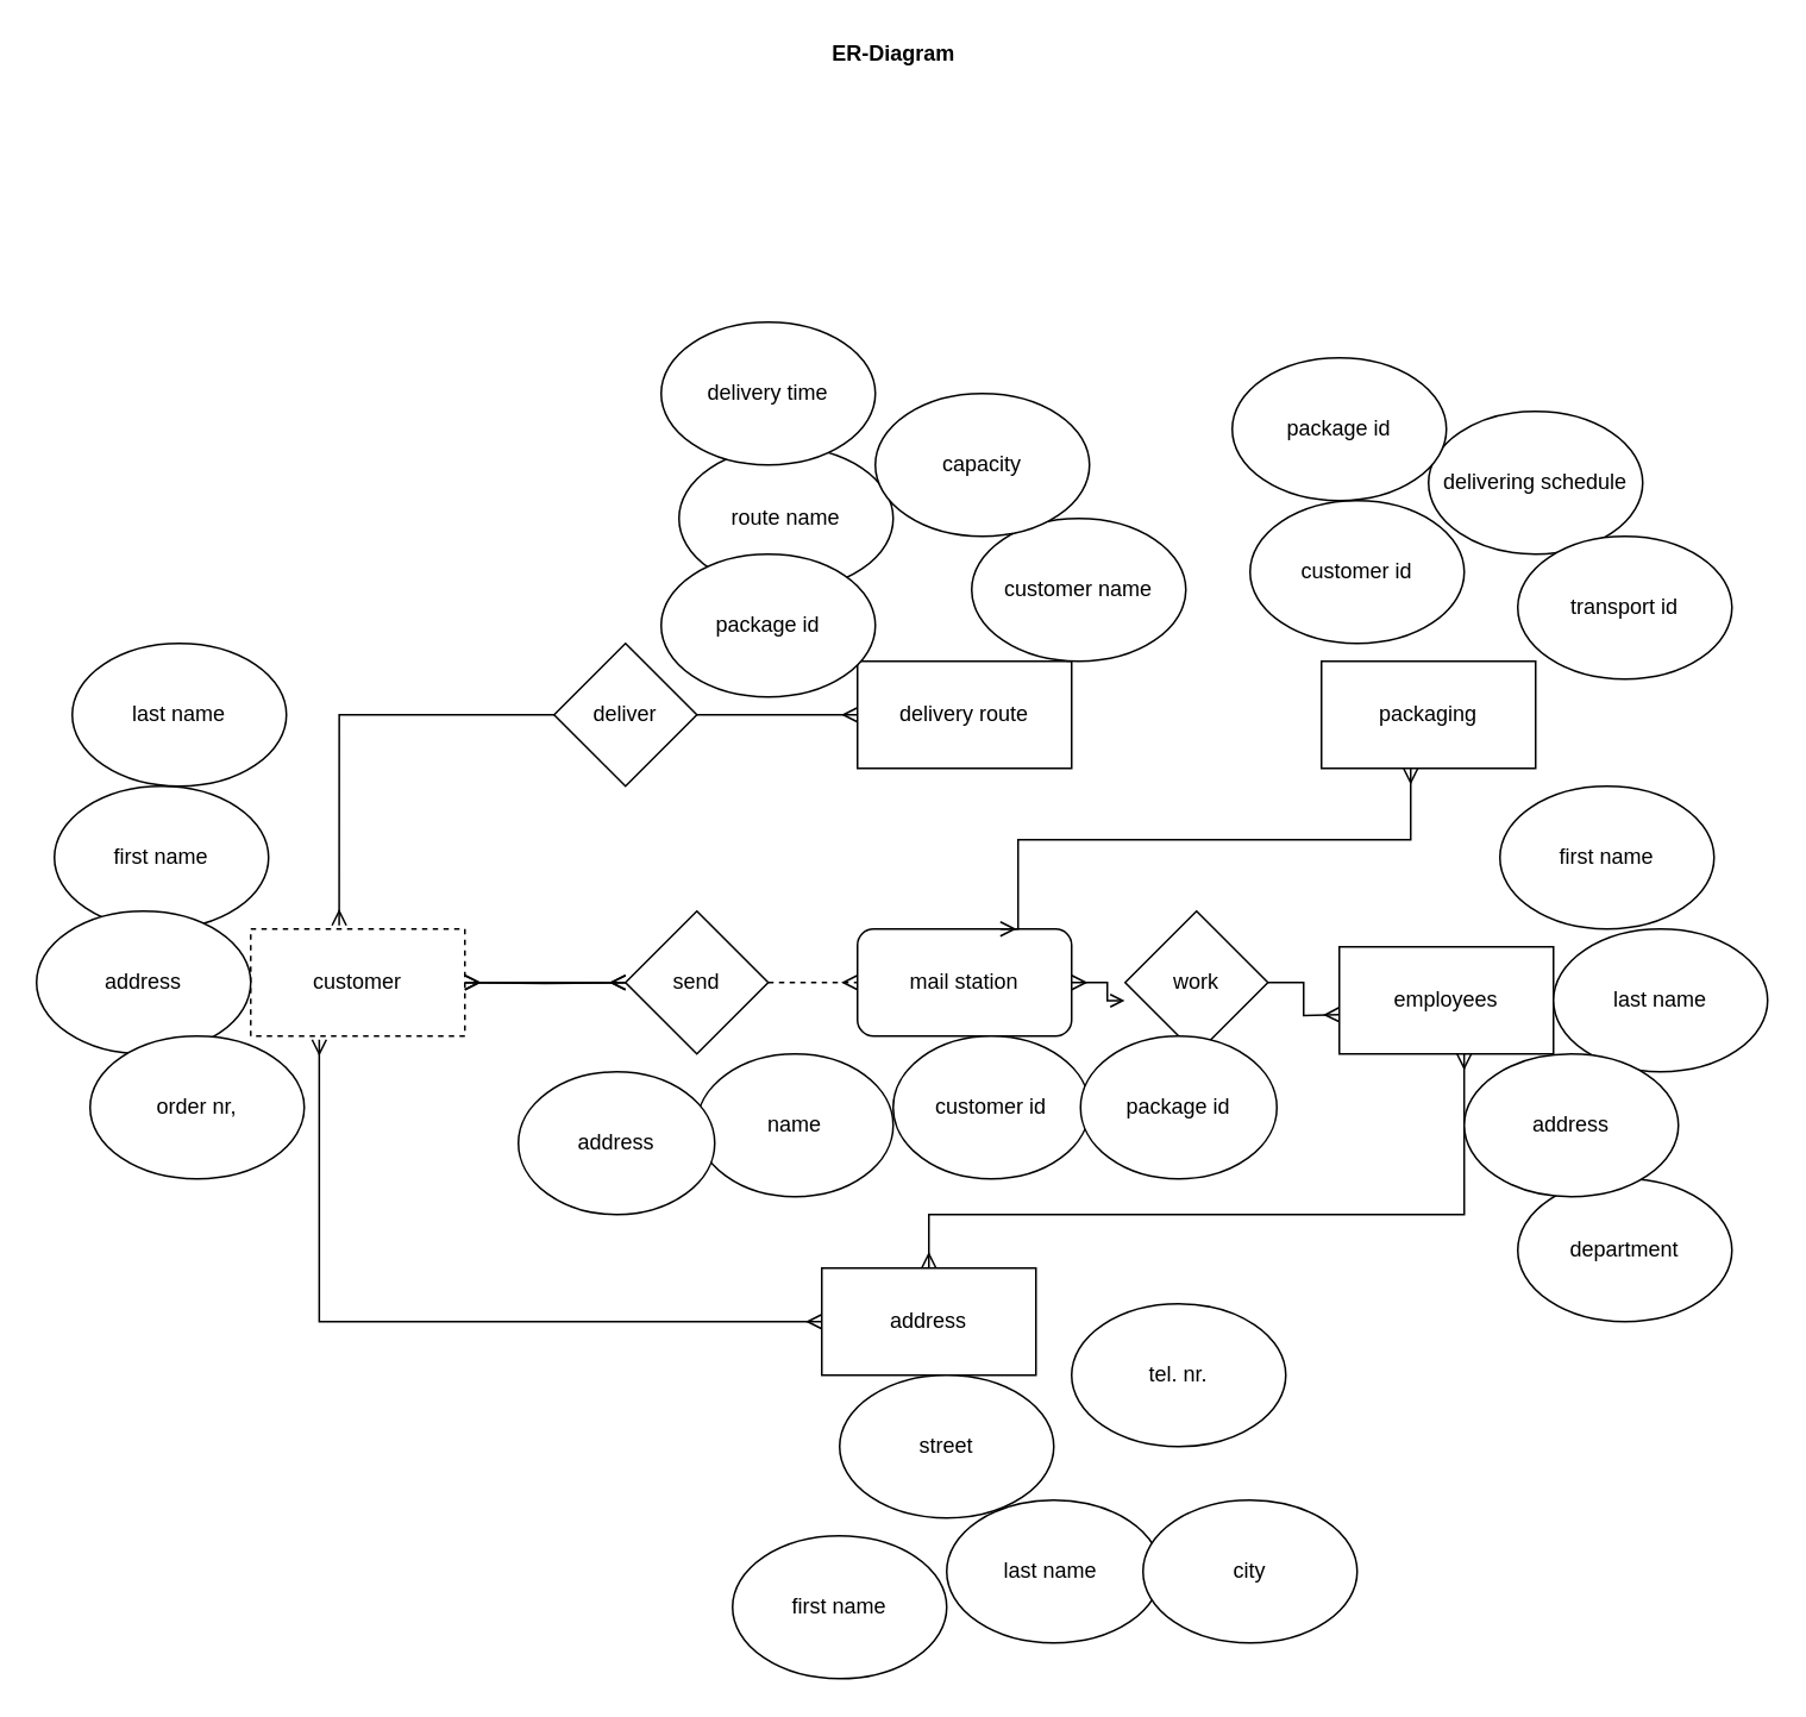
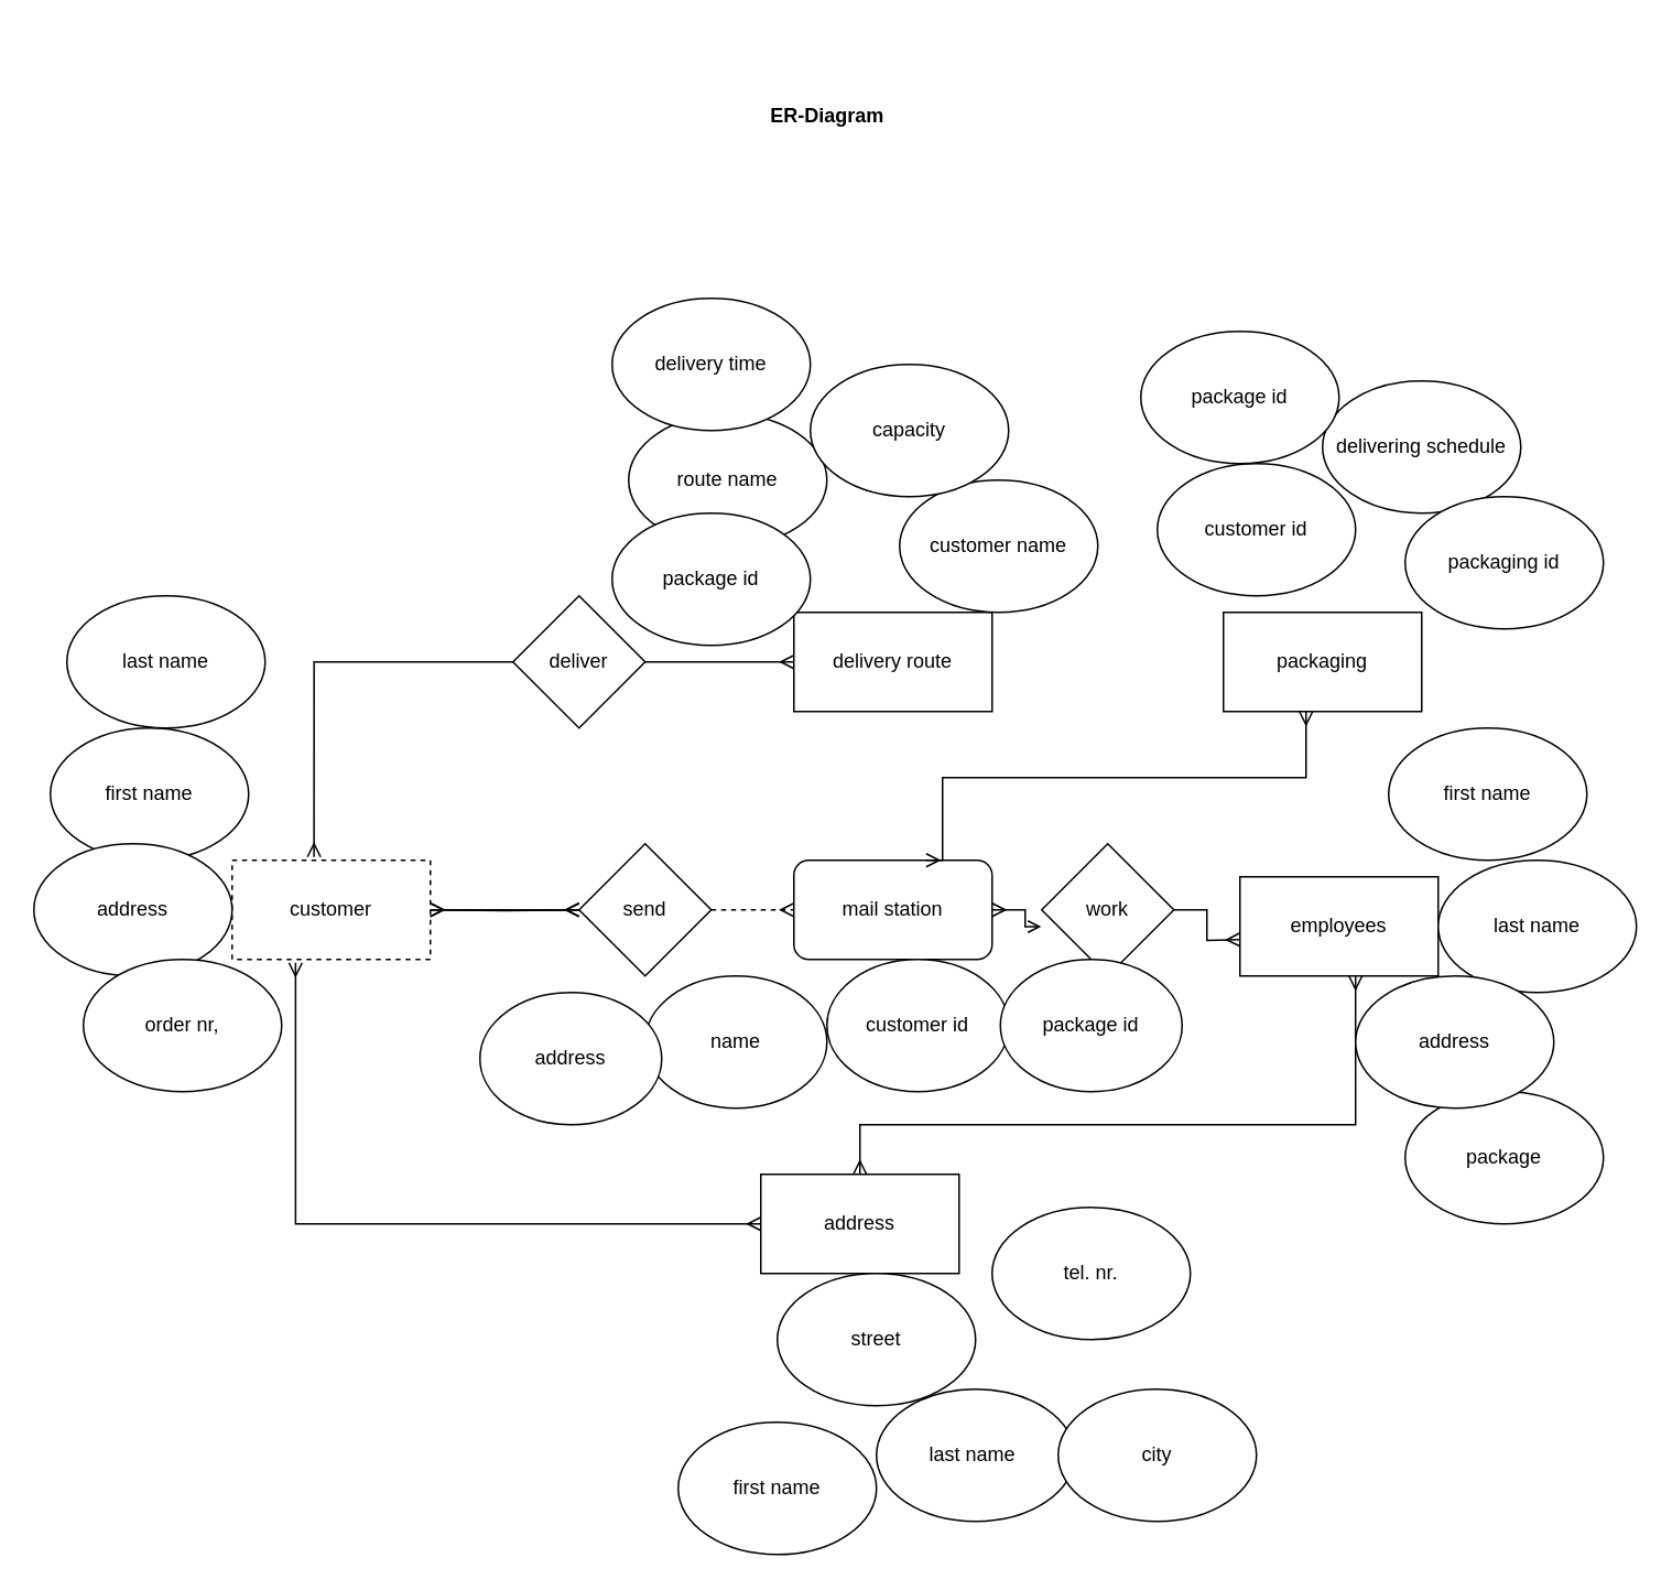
  <mxCell id="0" />
  <mxCell id="1" parent="0" />
  <mxCell id="2" style="edgeStyle=orthogonalEdgeStyle;rounded=0;orthogonalLoop=1;jettySize=auto;html=1;startArrow=none;startFill=0;endArrow=ERmany;endFill=0;" edge="1" parent="1" source="19"><mxGeometry relative="1" as="geometry"><mxPoint x="750" y="568" as="targetPoint" /></mxGeometry></mxCell>
  <mxCell id="3" value="mail station" style="whiteSpace=wrap;html=1;rounded=1;" vertex="1" parent="1"><mxGeometry x="480" y="520" width="120" height="60" as="geometry" /></mxCell>
  <mxCell id="4" style="edgeStyle=orthogonalEdgeStyle;rounded=0;orthogonalLoop=1;jettySize=auto;html=1;startArrow=ERmany;startFill=0;endArrow=ERmany;endFill=0;entryX=0.583;entryY=1;entryDx=0;entryDy=0;entryPerimeter=0;" edge="1" parent="1" source="6" target="13"><mxGeometry relative="1" as="geometry"><mxPoint x="810" y="680" as="targetPoint" /><Array as="points"><mxPoint x="820" y="680" /></Array></mxGeometry></mxCell>
  <mxCell id="5" style="edgeStyle=orthogonalEdgeStyle;rounded=0;orthogonalLoop=1;jettySize=auto;html=1;entryX=0.32;entryY=1.033;entryDx=0;entryDy=0;entryPerimeter=0;startArrow=ERmany;startFill=0;endArrow=ERmany;endFill=0;" edge="1" parent="1" source="6" target="10"><mxGeometry relative="1" as="geometry" /></mxCell>
  <mxCell id="6" value="address" style="rounded=0;whiteSpace=wrap;html=1;" vertex="1" parent="1"><mxGeometry x="460" y="710" width="120" height="60" as="geometry" /></mxCell>
  <mxCell id="7" style="edgeStyle=orthogonalEdgeStyle;rounded=0;orthogonalLoop=1;jettySize=auto;html=1;startArrow=ERmany;startFill=0;endArrow=ERmany;endFill=0;entryX=0.667;entryY=0;entryDx=0;entryDy=0;entryPerimeter=0;" edge="1" parent="1" source="8" target="3"><mxGeometry relative="1" as="geometry"><mxPoint x="720" y="510" as="targetPoint" /><Array as="points"><mxPoint x="790" y="470" /><mxPoint x="570" y="470" /><mxPoint x="570" y="520" /></Array></mxGeometry></mxCell>
  <mxCell id="8" value="packaging" style="rounded=0;whiteSpace=wrap;html=1;" vertex="1" parent="1"><mxGeometry x="740" y="370" width="120" height="60" as="geometry" /></mxCell>
  <mxCell id="9" style="edgeStyle=orthogonalEdgeStyle;rounded=0;orthogonalLoop=1;jettySize=auto;html=1;exitX=1;exitY=0.5;exitDx=0;exitDy=0;entryX=0;entryY=0.5;entryDx=0;entryDy=0;startArrow=none;startFill=0;endArrow=ERmany;endFill=0;dashed=1;" edge="1" parent="1" source="16" target="3"><mxGeometry relative="1" as="geometry" /></mxCell>
  <mxCell id="10" value="customer" style="rounded=0;whiteSpace=wrap;html=1;dashed=1;" vertex="1" parent="1"><mxGeometry x="140" y="520" width="120" height="60" as="geometry" /></mxCell>
  <mxCell id="11" style="edgeStyle=orthogonalEdgeStyle;rounded=0;orthogonalLoop=1;jettySize=auto;html=1;entryX=0.413;entryY=-0.033;entryDx=0;entryDy=0;entryPerimeter=0;startArrow=ERmany;startFill=0;endArrow=ERmany;endFill=0;" edge="1" parent="1" source="12" target="10"><mxGeometry relative="1" as="geometry"><Array as="points"><mxPoint x="190" y="400" /></Array></mxGeometry></mxCell>
  <mxCell id="12" value="delivery route" style="rounded=0;whiteSpace=wrap;html=1;" vertex="1" parent="1"><mxGeometry x="480" y="370" width="120" height="60" as="geometry" /></mxCell>
  <mxCell id="13" value="employees" style="rounded=0;whiteSpace=wrap;html=1;" vertex="1" parent="1"><mxGeometry x="750" y="530" width="120" height="60" as="geometry" /></mxCell>
  <mxCell id="14" value="" style="edgeStyle=orthogonalEdgeStyle;rounded=0;orthogonalLoop=1;jettySize=auto;html=1;startArrow=ERmany;startFill=0;endArrow=ERmany;endFill=0;" edge="1" parent="1" source="16" target="10"><mxGeometry relative="1" as="geometry" /></mxCell>
  <mxCell id="15" value="" style="edgeStyle=orthogonalEdgeStyle;rounded=0;orthogonalLoop=1;jettySize=auto;html=1;startFill=0;endArrow=none;endFill=0;" edge="1" parent="1" target="10"><mxGeometry relative="1" as="geometry"><mxPoint x="350" y="550" as="sourcePoint" /></mxGeometry></mxCell>
  <mxCell id="16" value="send" style="rhombus;whiteSpace=wrap;html=1;" vertex="1" parent="1"><mxGeometry x="350" y="510" width="80" height="80" as="geometry" /></mxCell>
  <mxCell id="17" style="edgeStyle=orthogonalEdgeStyle;rounded=0;orthogonalLoop=1;jettySize=auto;html=1;exitX=1;exitY=0.5;exitDx=0;exitDy=0;entryX=0;entryY=0.5;entryDx=0;entryDy=0;startArrow=ERmany;startFill=0;endArrow=ERmany;endFill=0;" edge="1" parent="1" source="10" target="16"><mxGeometry relative="1" as="geometry"><mxPoint x="260" y="550" as="sourcePoint" /><mxPoint x="510" y="550" as="targetPoint" /></mxGeometry></mxCell>
  <mxCell id="18" value="deliver" style="rhombus;whiteSpace=wrap;html=1;" vertex="1" parent="1"><mxGeometry x="310" y="360" width="80" height="80" as="geometry" /></mxCell>
  <mxCell id="19" value="work" style="rhombus;whiteSpace=wrap;html=1;" vertex="1" parent="1"><mxGeometry x="630" y="510" width="80" height="80" as="geometry" /></mxCell>
  <mxCell id="20" style="edgeStyle=orthogonalEdgeStyle;rounded=0;orthogonalLoop=1;jettySize=auto;html=1;entryX=-0.003;entryY=0.627;entryDx=0;entryDy=0;entryPerimeter=0;startArrow=ERmany;startFill=0;endArrow=open;endFill=0;" edge="1" parent="1" source="3" target="19"><mxGeometry relative="1" as="geometry"><mxPoint x="600" y="550" as="sourcePoint" /><mxPoint x="749.64" y="567.62" as="targetPoint" /></mxGeometry></mxCell>
  <mxCell id="21" value="route name" style="ellipse;whiteSpace=wrap;html=1;" vertex="1" parent="1"><mxGeometry x="380" y="250" width="120" height="80" as="geometry" /></mxCell>
  <mxCell id="22" value="customer name" style="ellipse;whiteSpace=wrap;html=1;" vertex="1" parent="1"><mxGeometry x="544" y="290" width="120" height="80" as="geometry" /></mxCell>
  <mxCell id="23" value="capacity" style="ellipse;whiteSpace=wrap;html=1;" vertex="1" parent="1"><mxGeometry x="490" y="220" width="120" height="80" as="geometry" /></mxCell>
  <mxCell id="24" value="customer id" style="ellipse;whiteSpace=wrap;html=1;" vertex="1" parent="1"><mxGeometry x="700" y="280" width="120" height="80" as="geometry" /></mxCell>
  <mxCell id="25" value="delivering schedule" style="ellipse;whiteSpace=wrap;html=1;" vertex="1" parent="1"><mxGeometry x="800" y="230" width="120" height="80" as="geometry" /></mxCell>
  <mxCell id="26" value="package id" style="ellipse;whiteSpace=wrap;html=1;" vertex="1" parent="1"><mxGeometry x="690" y="200" width="120" height="80" as="geometry" /></mxCell>
  <mxCell id="27" value="street" style="ellipse;whiteSpace=wrap;html=1;" vertex="1" parent="1"><mxGeometry x="470" y="770" width="120" height="80" as="geometry" /></mxCell>
  <mxCell id="28" value="first name" style="ellipse;whiteSpace=wrap;html=1;" vertex="1" parent="1"><mxGeometry x="410" y="860" width="120" height="80" as="geometry" /></mxCell>
  <mxCell id="29" value="last name&amp;nbsp;" style="ellipse;whiteSpace=wrap;html=1;" vertex="1" parent="1"><mxGeometry x="530" y="840" width="120" height="80" as="geometry" /></mxCell>
  <mxCell id="30" value="city" style="ellipse;whiteSpace=wrap;html=1;" vertex="1" parent="1"><mxGeometry x="640" y="840" width="120" height="80" as="geometry" /></mxCell>
  <mxCell id="31" value="tel. nr." style="ellipse;whiteSpace=wrap;html=1;" vertex="1" parent="1"><mxGeometry x="600" y="730" width="120" height="80" as="geometry" /></mxCell>
  <mxCell id="32" value="first name" style="ellipse;whiteSpace=wrap;html=1;" vertex="1" parent="1"><mxGeometry x="30" y="440" width="120" height="80" as="geometry" /></mxCell>
  <mxCell id="33" value="address" style="ellipse;whiteSpace=wrap;html=1;" vertex="1" parent="1"><mxGeometry x="20" y="510" width="120" height="80" as="geometry" /></mxCell>
  <mxCell id="34" value="order nr," style="ellipse;whiteSpace=wrap;html=1;" vertex="1" parent="1"><mxGeometry x="50" y="580" width="120" height="80" as="geometry" /></mxCell>
  <mxCell id="35" value="first name" style="ellipse;whiteSpace=wrap;html=1;" vertex="1" parent="1"><mxGeometry x="840" y="440" width="120" height="80" as="geometry" /></mxCell>
  <mxCell id="36" value="last name" style="ellipse;whiteSpace=wrap;html=1;" vertex="1" parent="1"><mxGeometry x="870" y="520" width="120" height="80" as="geometry" /></mxCell>
- <mxCell id="37" value="department" style="ellipse;whiteSpace=wrap;html=1;" vertex="1" parent="1"><mxGeometry x="850" y="660" width="120" height="80" as="geometry" /></mxCell>
+ <mxCell id="37" value="package" style="ellipse;whiteSpace=wrap;html=1;" vertex="1" parent="1"><mxGeometry x="850" y="660" width="120" height="80" as="geometry" /></mxCell>
  <mxCell id="38" value="address" style="ellipse;whiteSpace=wrap;html=1;" vertex="1" parent="1"><mxGeometry x="820" y="590" width="120" height="80" as="geometry" /></mxCell>
  <mxCell id="39" value="name" style="ellipse;whiteSpace=wrap;html=1;" vertex="1" parent="1"><mxGeometry x="390" y="590" width="110" height="80" as="geometry" /></mxCell>
  <mxCell id="40" value="address" style="ellipse;whiteSpace=wrap;html=1;" vertex="1" parent="1"><mxGeometry x="290" y="600" width="110" height="80" as="geometry" /></mxCell>
  <mxCell id="41" value="customer id" style="ellipse;whiteSpace=wrap;html=1;" vertex="1" parent="1"><mxGeometry x="500" y="580" width="110" height="80" as="geometry" /></mxCell>
  <mxCell id="42" value="package id" style="ellipse;whiteSpace=wrap;html=1;" vertex="1" parent="1"><mxGeometry x="605" y="580" width="110" height="80" as="geometry" /></mxCell>
  <mxCell id="43" value="package id" style="ellipse;whiteSpace=wrap;html=1;" vertex="1" parent="1"><mxGeometry x="370" y="310" width="120" height="80" as="geometry" /></mxCell>
  <mxCell id="44" value="delivery time" style="ellipse;whiteSpace=wrap;html=1;" vertex="1" parent="1"><mxGeometry x="370" y="180" width="120" height="80" as="geometry" /></mxCell>
  <mxCell id="45" value="last name" style="ellipse;whiteSpace=wrap;html=1;" vertex="1" parent="1"><mxGeometry x="40" y="360" width="120" height="80" as="geometry" /></mxCell>
- <mxCell id="46" value="transport id" style="ellipse;whiteSpace=wrap;html=1;" vertex="1" parent="1"><mxGeometry x="850" y="300" width="120" height="80" as="geometry" /></mxCell>
- <mxCell id="47" value="&lt;b&gt;ER-Diagram&lt;/b&gt;" style="text;html=1;align=center;verticalAlign=middle;resizable=0;points=[];autosize=1;" vertex="1" parent="1"><mxGeometry x="460" y="20" width="80" height="20" as="geometry" /></mxCell>
+ <mxCell id="46" value="packaging id" style="ellipse;whiteSpace=wrap;html=1;" vertex="1" parent="1"><mxGeometry x="850" y="300" width="120" height="80" as="geometry" /></mxCell>
+ <mxCell id="47" value="&lt;b&gt;ER-Diagram&lt;/b&gt;" style="text;html=1;align=center;verticalAlign=middle;resizable=0;points=[];autosize=1;" vertex="1" parent="1"><mxGeometry x="460" y="60" width="80" height="20" as="geometry" /></mxCell>
